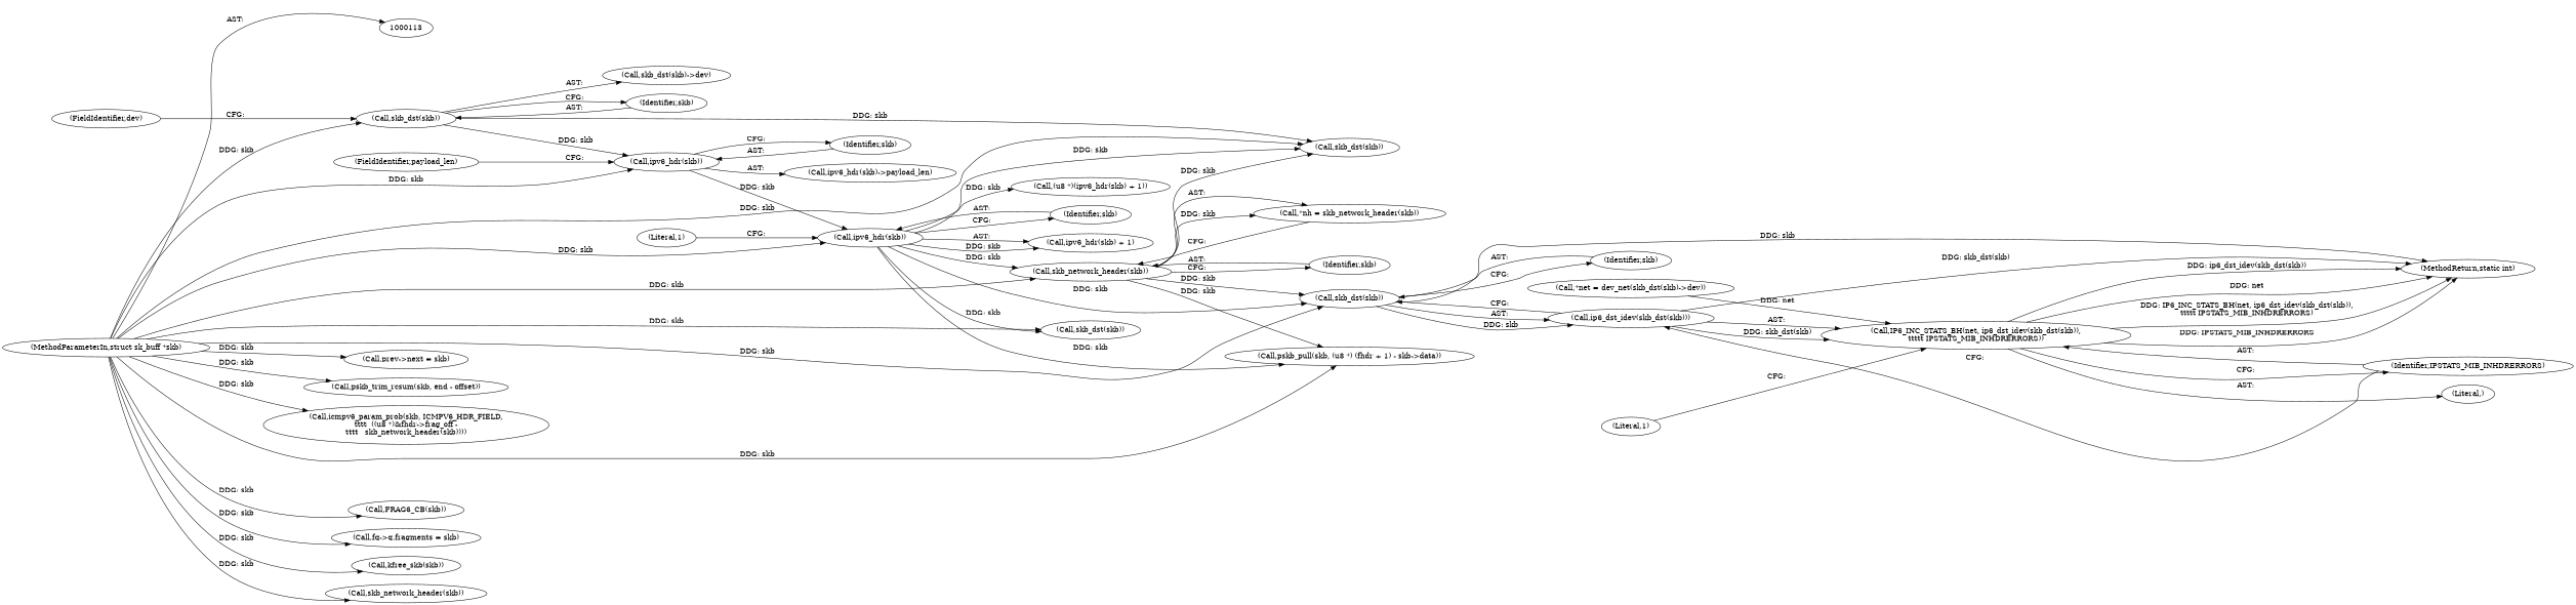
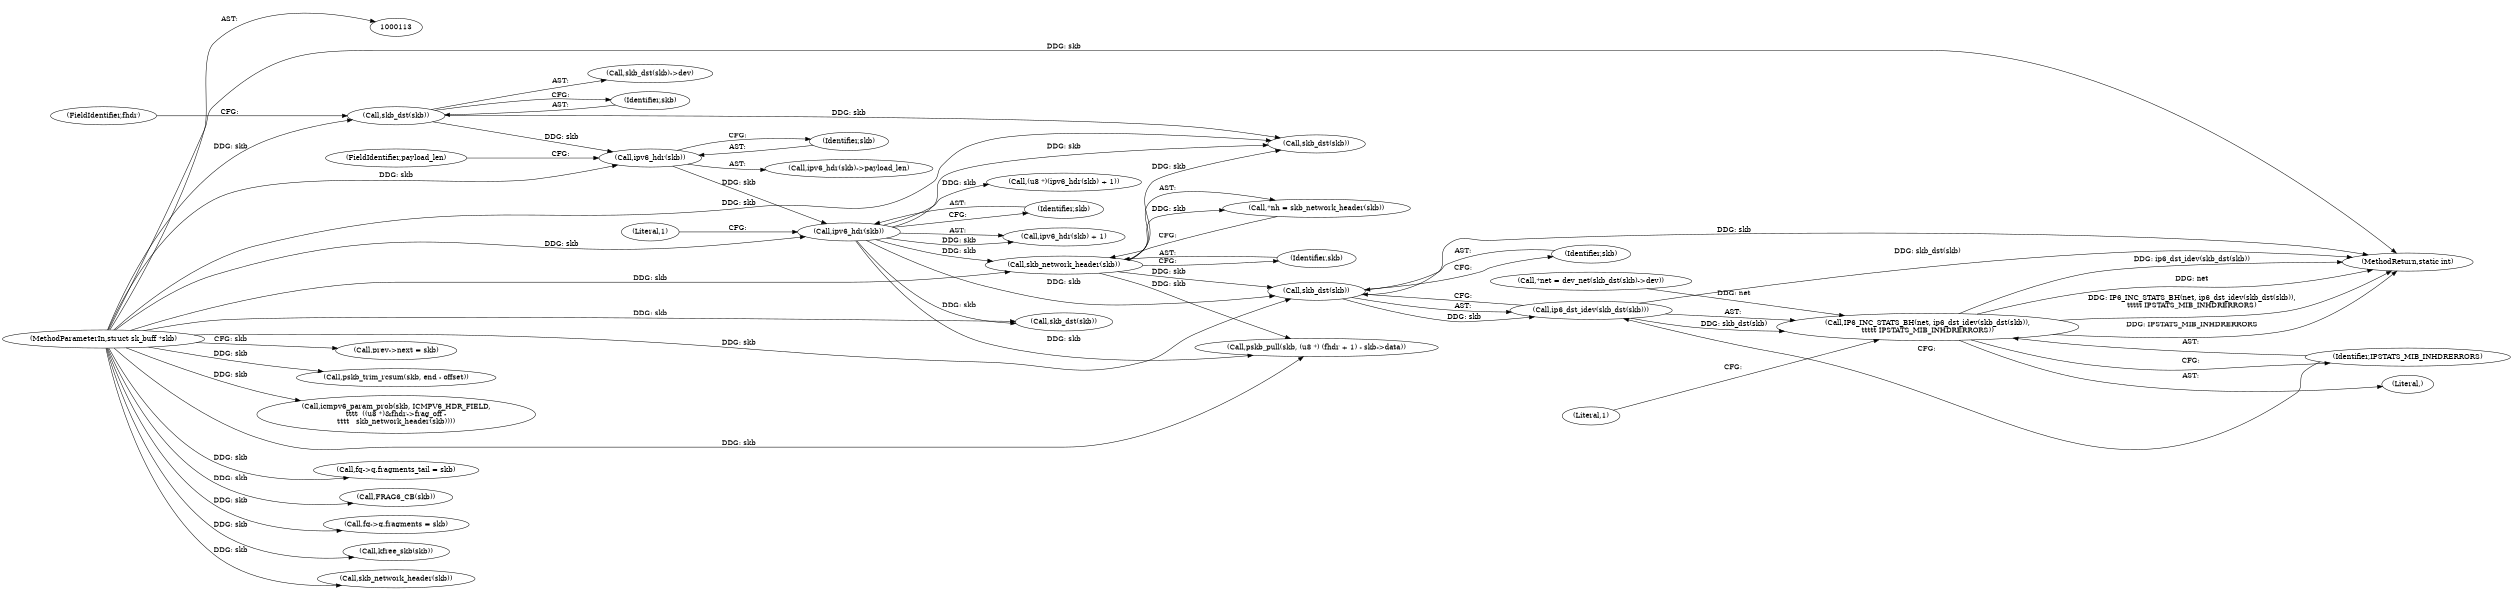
  digraph {
    rankdir=LR
    n1 [label="(Call,skb_dst(skb))"]
    n2 [label="(Call,ip6_dst_idev(skb_dst(skb)))"]
    n3 [label="(MethodReturn,static int)"]
    n4 [label="(Identifier,skb)"]
    n5 [label="(Call,IP6_INC_STATS_BH(net, ip6_dst_idev(skb_dst(skb)),\n\t\t\t\t\t IPSTATS_MIB_INHDRERRORS))"]
    n6 [label="(Call,skb_network_header(skb))"]
    n7 [label="(Call,skb_dst(skb))"]
    n8 [label="(Call,pskb_pull(skb, (u8 *) (fhdr + 1) - skb->data))"]
    n9 [label="(Identifier,skb)"]
    n10 [label="(Call,*nh = skb_network_header(skb))"]
    n11 [label="(Call,ipv6_hdr(skb))"]
    n12 [label="(Call,ipv6_hdr(skb) + 1)"]
    n13 [label="(Call,skb_dst(skb))"]
    n14 [label="(Call,(u8 *)(ipv6_hdr(skb) + 1))"]
    n15 [label="(Identifier,skb)"]
    n16 [label="(Call,ipv6_hdr(skb))"]
    n17 [label="(Call,ipv6_hdr(skb)->payload_len)"]
    n18 [label="(Identifier,skb)"]
    n19 [label="(Call,skb_dst(skb))"]
    n20 [label="(Identifier,skb)"]
    n21 [label="(Call,skb_dst(skb)->dev)"]
    n22 [label="(MethodParameterIn,struct sk_buff *skb)"]
    n23 [label="(Call,prev->next = skb)"]
    n24 [label="(Call,pskb_trim_rcsum(skb, end - offset))"]
    n25 [label="(Call,icmpv6_param_prob(skb, ICMPV6_HDR_FIELD,\n\t\t\t\t  ((u8 *)&fhdr->frag_off -\n\t\t\t\t   skb_network_header(skb))))"]
+   n26 [label="(Call,fq->q.fragments_tail = skb)"]
    n27 [label="(Call,FRAG6_CB(skb))"]
    n28 [label="(Call,fq->q.fragments = skb)"]
    n29 [label="(Call,kfree_skb(skb))"]
    n30 [label="(Call,skb_network_header(skb))"]
    1000113
    n32 [label="(Identifier,IPSTATS_MIB_INHDRERRORS)"]
    n33 [label="(Literal,)"]
-   n34 [label="(FieldIdentifier,dev)"]
+   n34 [label="(FieldIdentifier,fhdr)"]
    n35 [label="(FieldIdentifier,payload_len)"]
    n36 [label="(Literal,1)"]
    n37 [label="(Call,*net = dev_net(skb_dst(skb)->dev))"]
    n38 [label="(Literal,1)"]
    n1 -> n2 [label="AST: "]
    n1 -> n2 [label="DDG: skb"]
    n1 -> n3 [label="DDG: skb"]
    n1 -> n4 [label="CFG: "]
    n2 -> n1 [label="CFG: "]
    n2 -> n3 [label="DDG: skb_dst(skb)"]
    n2 -> n5 [label="AST: "]
    n2 -> n5 [label="DDG: skb_dst(skb)"]
    n4 -> n1 [label="AST: "]
    n5 -> n3 [label="DDG: ip6_dst_idev(skb_dst(skb))"]
    n5 -> n3 [label="DDG: net"]
    n5 -> n3 [label="DDG: IP6_INC_STATS_BH(net, ip6_dst_idev(skb_dst(skb)),\n\t\t\t\t\t IPSTATS_MIB_INHDRERRORS)"]
    n5 -> n3 [label="DDG: IPSTATS_MIB_INHDRERRORS"]
    n5 -> n32 [label="CFG: "]
    n5 -> n33 [label="AST: "]
    n6 -> n1 [label="DDG: skb"]
    n6 -> n7 [label="DDG: skb"]
    n6 -> n8 [label="DDG: skb"]
    n6 -> n9 [label="CFG: "]
    n6 -> n10 [label="AST: "]
    n6 -> n10 [label="DDG: skb"]
    n9 -> n6 [label="AST: "]
    n10 -> n6 [label="CFG: "]
    n11 -> n1 [label="DDG: skb"]
    n11 -> n6 [label="DDG: skb"]
    n11 -> n7 [label="DDG: skb"]
    n11 -> n8 [label="DDG: skb"]
    n11 -> n12 [label="AST: "]
    n11 -> n12 [label="DDG: skb"]
    n11 -> n13 [label="DDG: skb"]
    n11 -> n14 [label="DDG: skb"]
    n11 -> n15 [label="CFG: "]
    n15 -> n11 [label="AST: "]
    n16 -> n11 [label="DDG: skb"]
    n16 -> n17 [label="AST: "]
    n16 -> n18 [label="CFG: "]
    n18 -> n16 [label="AST: "]
    n19 -> n7 [label="DDG: skb"]
    n19 -> n16 [label="DDG: skb"]
    n19 -> n20 [label="CFG: "]
    n19 -> n21 [label="AST: "]
    n20 -> n19 [label="AST: "]
    n22 -> n1 [label="DDG: skb"]
+   n22 -> n3 [label="DDG: skb"]
    n22 -> n6 [label="DDG: skb"]
    n22 -> n7 [label="DDG: skb"]
    n22 -> n8 [label="DDG: skb"]
    n22 -> n11 [label="DDG: skb"]
    n22 -> n13 [label="DDG: skb"]
    n22 -> n16 [label="DDG: skb"]
    n22 -> n19 [label="DDG: skb"]
-   n22 -> n23 [label="DDG: skb"]
+   n22 -> n23 [label="CFG: skb"]
    n22 -> n24 [label="DDG: skb"]
    n22 -> n25 [label="DDG: skb"]
+   n22 -> n26 [label="DDG: skb"]
    n22 -> n27 [label="DDG: skb"]
    n22 -> n28 [label="DDG: skb"]
    n22 -> n29 [label="DDG: skb"]
    n22 -> n30 [label="DDG: skb"]
    n22 -> 1000113 [label="AST: "]
    n32 -> n2 [label="CFG: "]
    n32 -> n5 [label="AST: "]
    n34 -> n19 [label="CFG: "]
    n35 -> n16 [label="CFG: "]
    n36 -> n5 [label="CFG: "]
    n37 -> n5 [label="DDG: net"]
    n38 -> n11 [label="CFG: "]
  }
